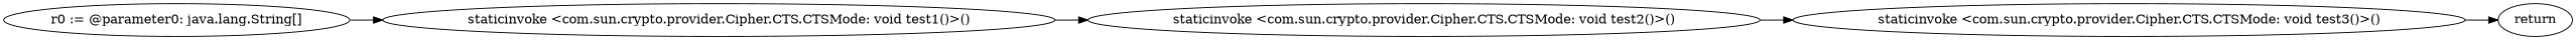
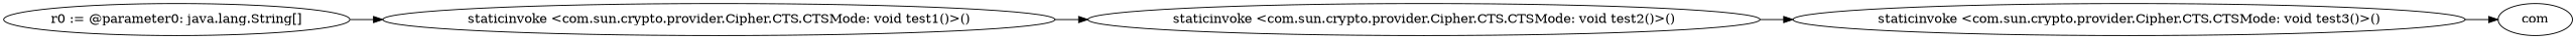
  digraph {
    rankdir=LR
    "r0 := @parameter0: java.lang.String[]"
    "staticinvoke <com.sun.crypto.provider.Cipher.CTS.CTSMode: void test1()>()"
    "staticinvoke <com.sun.crypto.provider.Cipher.CTS.CTSMode: void test2()>()"
    "staticinvoke <com.sun.crypto.provider.Cipher.CTS.CTSMode: void test3()>()"
-   return
+   return [label=com]
    "r0 := @parameter0: java.lang.String[]" -> "staticinvoke <com.sun.crypto.provider.Cipher.CTS.CTSMode: void test1()>()"
    "staticinvoke <com.sun.crypto.provider.Cipher.CTS.CTSMode: void test1()>()" -> "staticinvoke <com.sun.crypto.provider.Cipher.CTS.CTSMode: void test2()>()"
    "staticinvoke <com.sun.crypto.provider.Cipher.CTS.CTSMode: void test2()>()" -> "staticinvoke <com.sun.crypto.provider.Cipher.CTS.CTSMode: void test3()>()"
    "staticinvoke <com.sun.crypto.provider.Cipher.CTS.CTSMode: void test3()>()" -> return
  }
